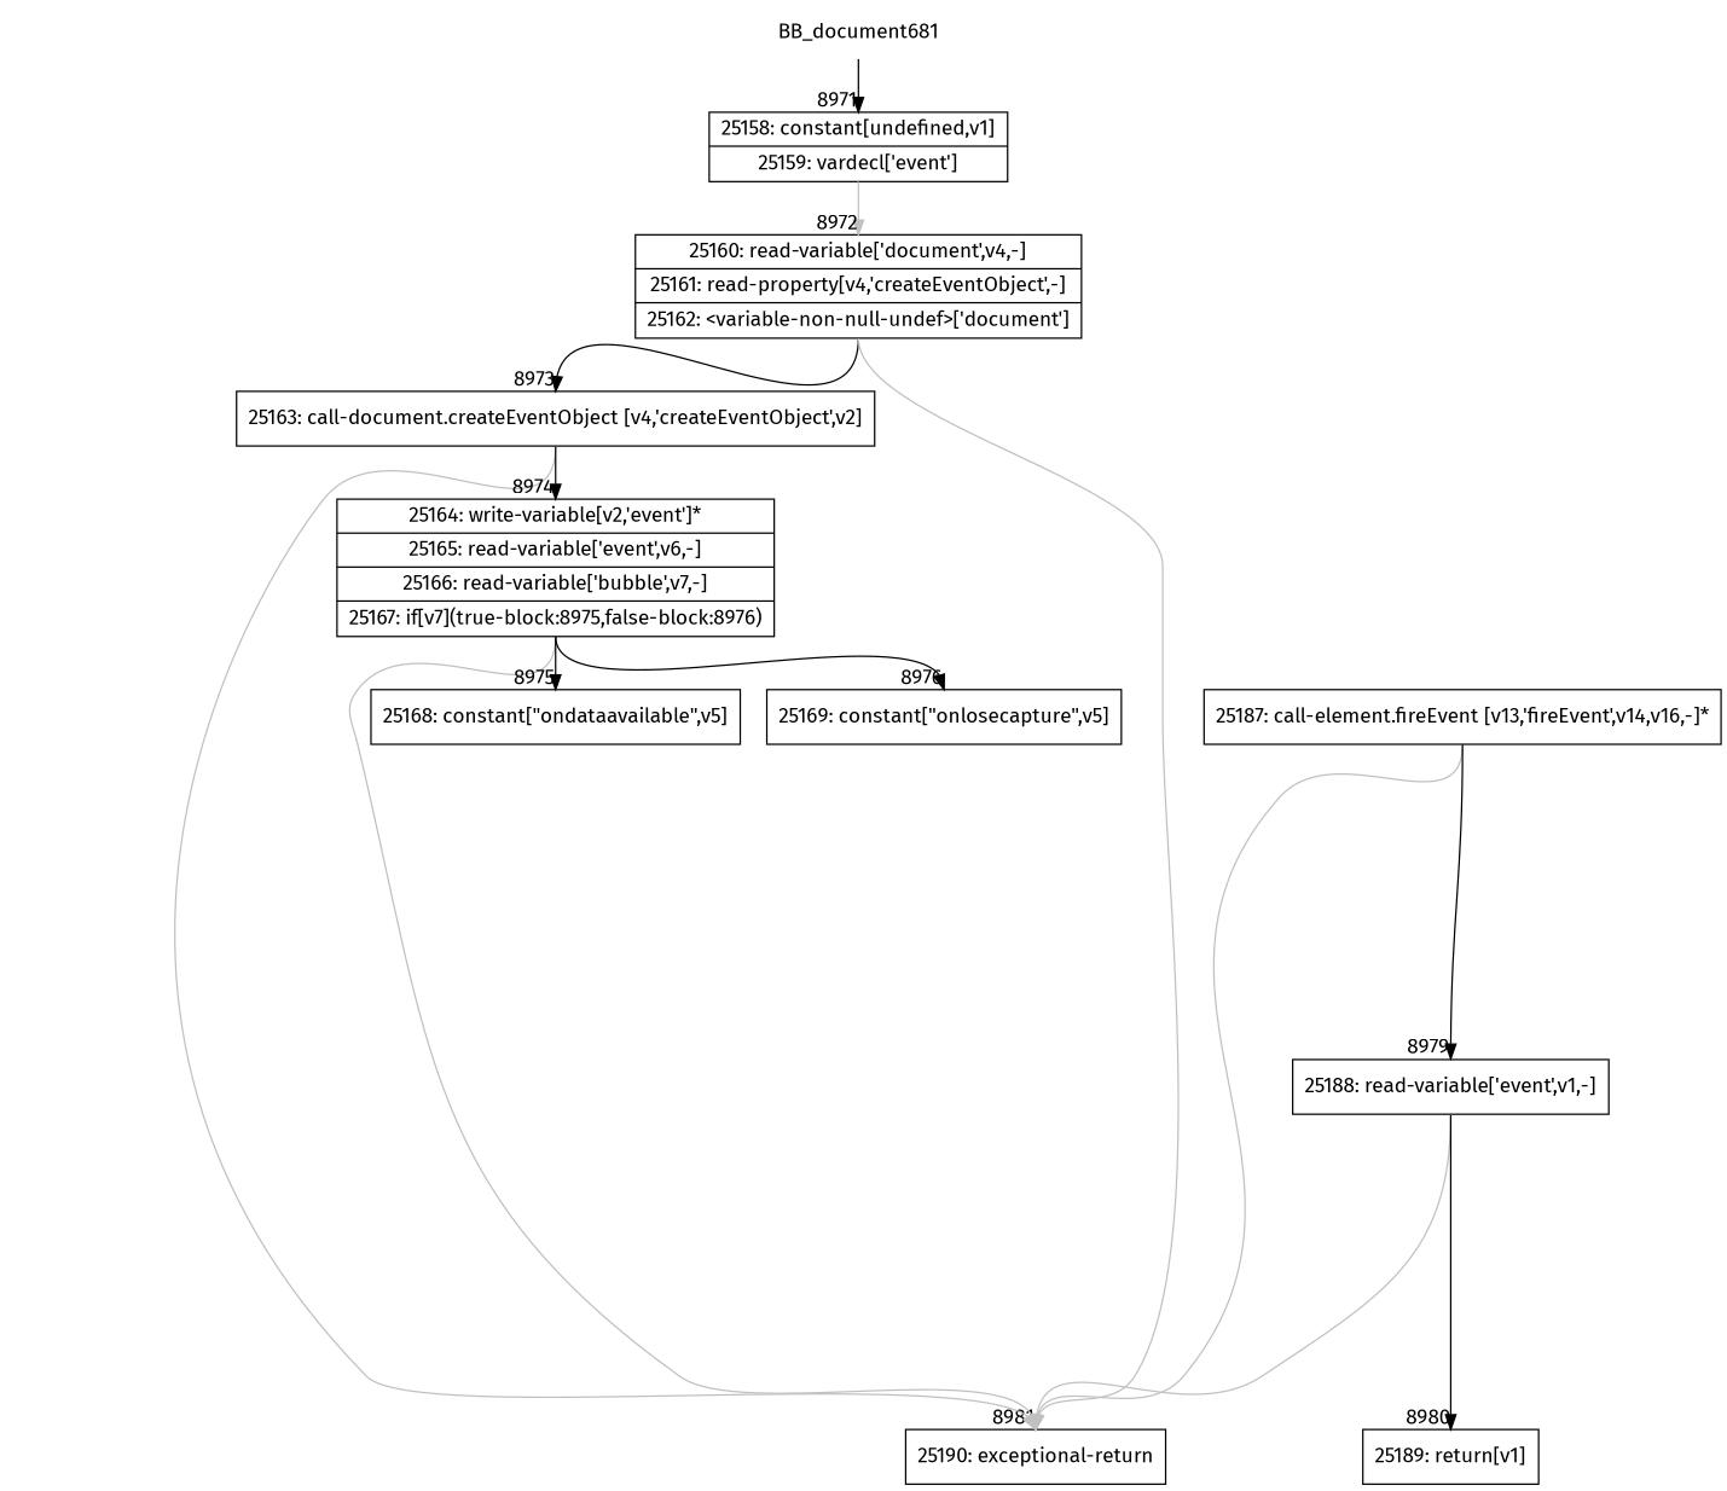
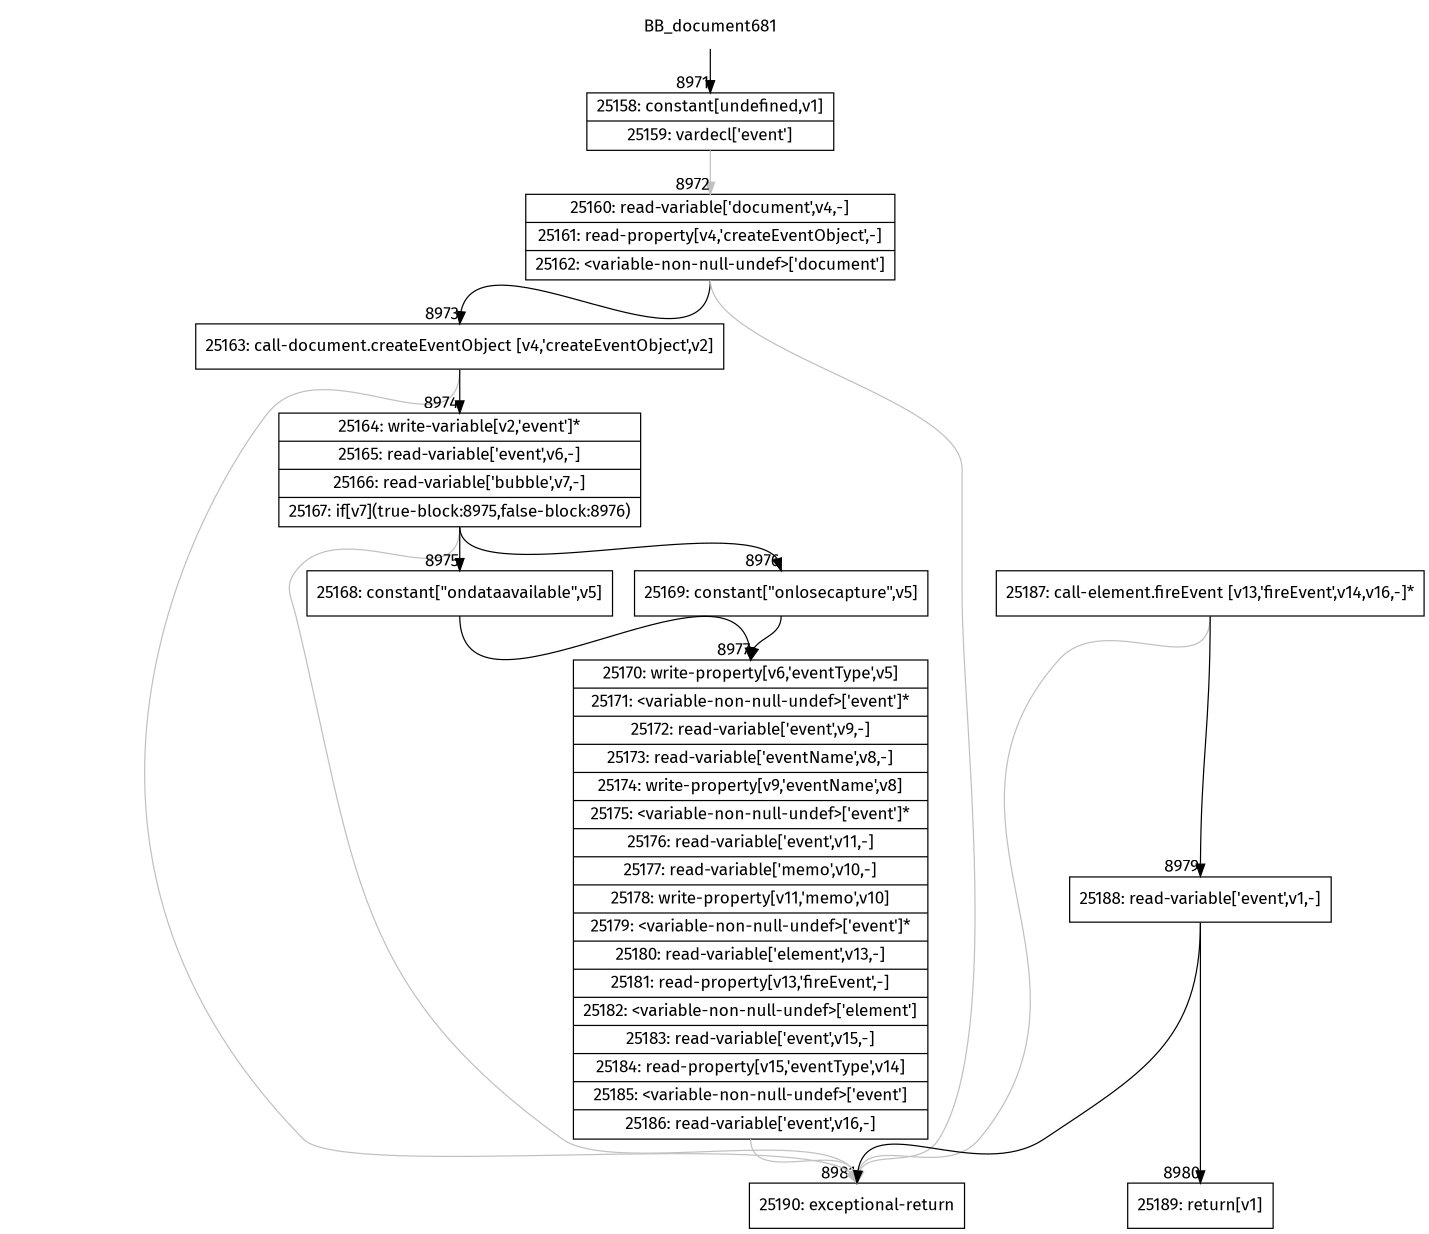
  digraph {
    fontname="Fira Sans"
    rankdir=TD
    node [fontname="Fira Sans" shape=record]
    edge [fontname="Fira Sans" headport=n tailport=s]
    n1 [label=BB_document681 shape=none]
    n2 [label="{25158: constant[undefined,v1]|25159: vardecl['event']}"]
    n3 [label="{25160: read-variable['document',v4,-]|25161: read-property[v4,'createEventObject',-]|25162: \<variable-non-null-undef\>['document']}"]
    n4 [label="{25163: call-document.createEventObject [v4,'createEventObject',v2]}"]
    n5 [label="{25190: exceptional-return}"]
    n6 [label="{25164: write-variable[v2,'event']*|25165: read-variable['event',v6,-]|25166: read-variable['bubble',v7,-]|25167: if[v7](true-block:8975,false-block:8976)}"]
    n7 [label="{25168: constant[\"ondataavailable\",v5]}"]
    n8 [label="{25169: constant[\"onlosecapture\",v5]}"]
+   n9 [label="{25170: write-property[v6,'eventType',v5]|25171: \<variable-non-null-undef\>['event']*|25172: read-variable['event',v9,-]|25173: read-variable['eventName',v8,-]|25174: write-property[v9,'eventName',v8]|25175: \<variable-non-null-undef\>['event']*|25176: read-variable['event',v11,-]|25177: read-variable['memo',v10,-]|25178: write-property[v11,'memo',v10]|25179: \<variable-non-null-undef\>['event']*|25180: read-variable['element',v13,-]|25181: read-property[v13,'fireEvent',-]|25182: \<variable-non-null-undef\>['element']|25183: read-variable['event',v15,-]|25184: read-property[v15,'eventType',v14]|25185: \<variable-non-null-undef\>['event']|25186: read-variable['event',v16,-]}"]
    n10 [label="{25187: call-element.fireEvent [v13,'fireEvent',v14,v16,-]*}"]
    n11 [label="{25188: read-variable['event',v1,-]}"]
    n12 [label="{25189: return[v1]}"]
    n1 -> n2 [headlabel="    8971"]
    n2 -> n3 [color=gray headlabel="      8972"]
    n3 -> n4 [headlabel="      8973"]
    n3 -> n5 [color=gray headlabel="      8981"]
    n4 -> n5 [color=gray]
    n4 -> n6 [headlabel="      8974"]
    n6 -> n5 [color=gray]
    n6 -> n7 [headlabel="      8975"]
    n6 -> n8 [headlabel="      8976"]
+   n7 -> n9 [headlabel="      8977"]
+   n8 -> n9
+   n9 -> n5 [color=gray]
    n10 -> n5 [color=gray]
    n10 -> n11 [headlabel="      8979"]
-   n11 -> n5 [color=gray]
+   n11 -> n5 [color=black]
    n11 -> n12 [headlabel="      8980"]
  }
